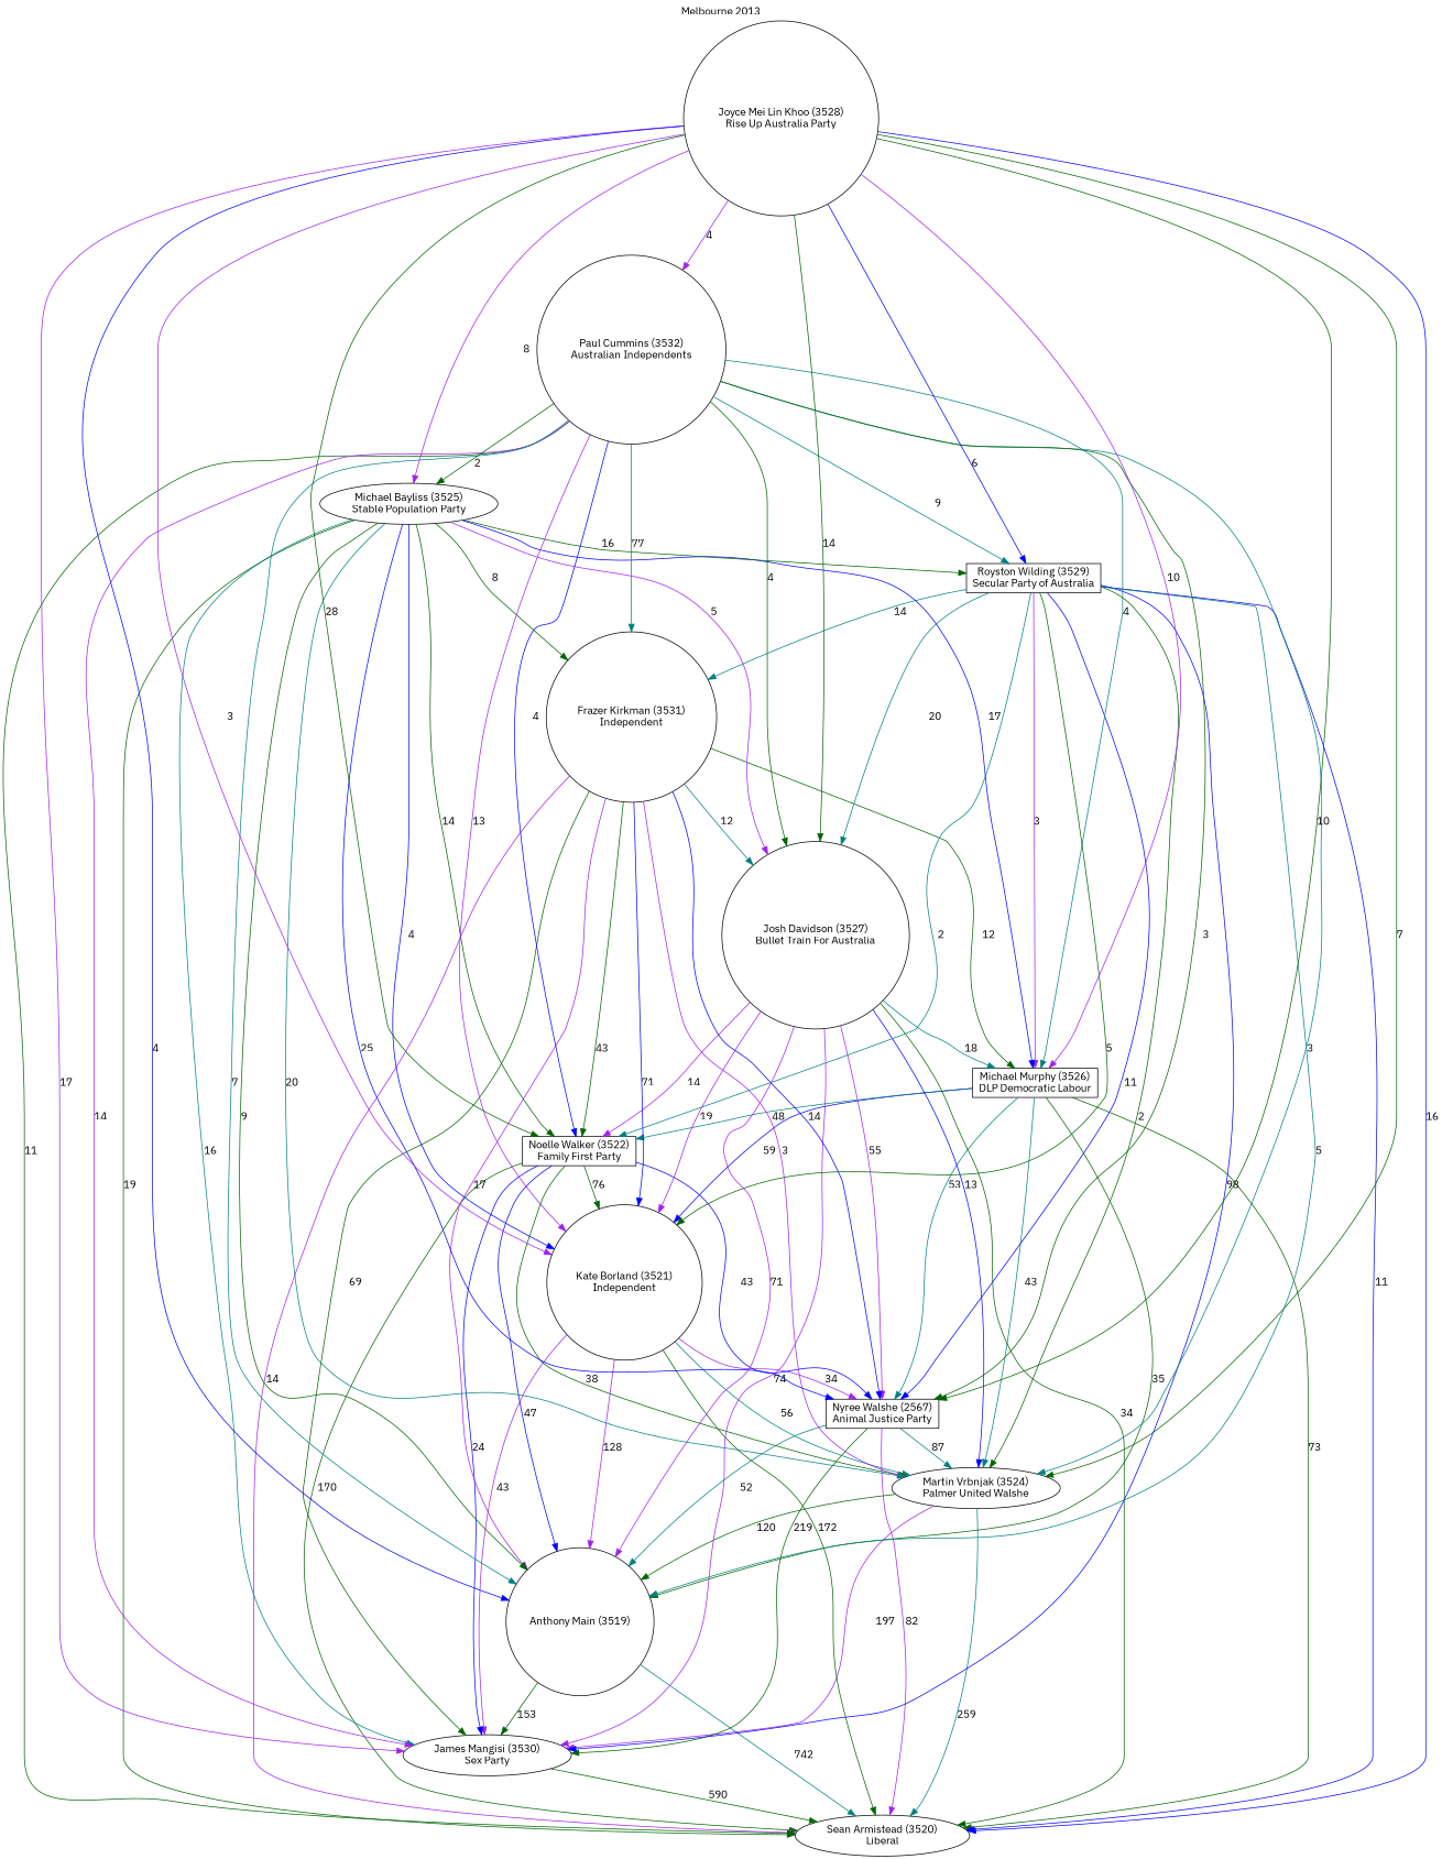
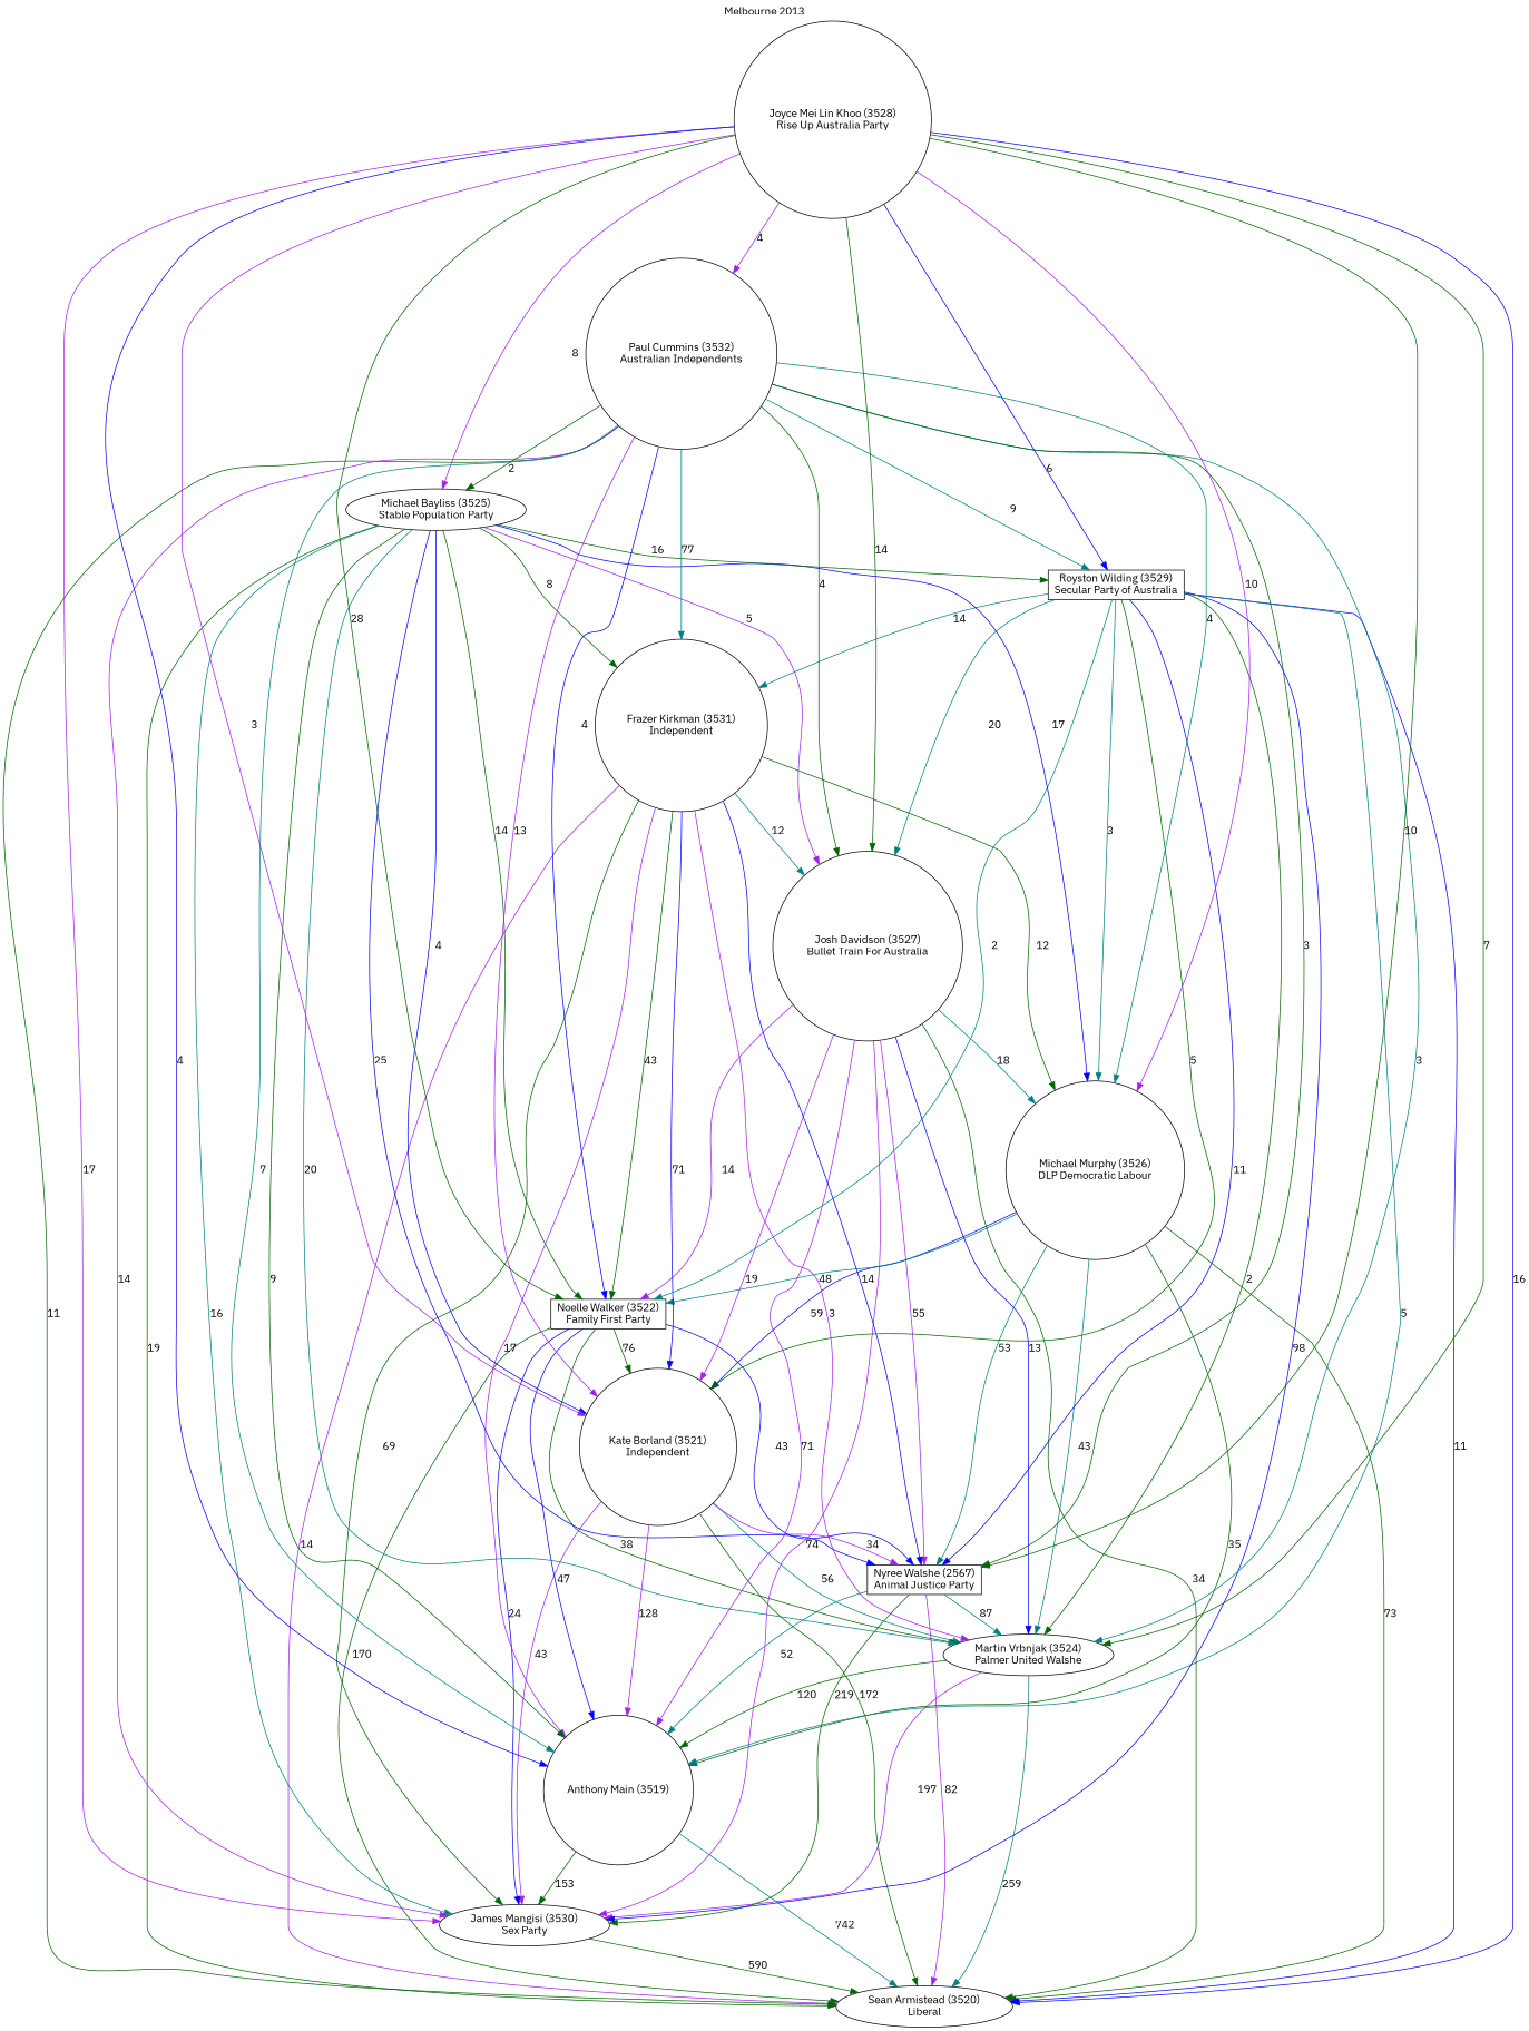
  digraph {
    fontname="IBM Plex Sans"
    label="Melbourne 2013"
    labelloc=t
    mclimit=10
    node [fontname="IBM Plex Sans" shape=circle]
    edge [color=darkgreen fontname="IBM Plex Sans"]
    n1 [label="Sean Armistead (3520)\nLiberal" shape=ellipse]
    n2 [label="James Mangisi (3530)\nSex Party" shape=ellipse]
    n3 [label="Anthony Main (3519)\n"]
    n4 [label="Martin Vrbnjak (3524)\nPalmer United Walshe" shape=ellipse]
    n5 [label="Nyree Walshe (2567)\nAnimal Justice Party" shape=box]
    n6 [label="Kate Borland (3521)\nIndependent"]
    n7 [label="Noelle Walker (3522)\nFamily First Party" shape=box]
-   n8 [label="Michael Murphy (3526)\nDLP Democratic Labour" shape=box]
+   n8 [label="Michael Murphy (3526)\nDLP Democratic Labour"]
    n9 [label="Josh Davidson (3527)\nBullet Train For Australia"]
    n10 [label="Frazer Kirkman (3531)\nIndependent"]
    n11 [label="Royston Wilding (3529)\nSecular Party of Australia" shape=box]
    n12 [label="Michael Bayliss (3525)\nStable Population Party" shape=ellipse]
    n13 [label="Paul Cummins (3532)\nAustralian Independents"]
    n14 [label="Joyce Mei Lin Khoo (3528)\nRise Up Australia Party"]
    n2 -> n1 [label=590]
    n3 -> n1 [color=teal label=742]
    n3 -> n2 [label=153]
    n4 -> n1 [color=teal label=259]
    n4 -> n2 [color=purple label=197]
    n4 -> n3 [label=120]
    n5 -> n1 [color=purple label=82]
    n5 -> n2 [label=219]
    n5 -> n3 [color=teal label=52]
    n5 -> n4 [color=teal label=87]
    n6 -> n1 [label=172]
    n6 -> n2 [color=purple label=43]
    n6 -> n3 [color=purple label=128]
    n6 -> n4 [color=teal label=56]
    n6 -> n5 [color=purple label=34]
    n7 -> n1 [label=170]
    n7 -> n2 [color=blue label=24]
    n7 -> n3 [color=blue label=47]
    n7 -> n4 [label=38]
    n7 -> n5 [color=blue label=43]
    n7 -> n6 [label=76]
    n8 -> n1 [label=73]
    n8 -> n3 [label=35]
    n8 -> n4 [color=teal label=43]
    n8 -> n5 [color=teal label=53]
    n8 -> n6 [color=blue label=59]
    n8 -> n7 [color=teal label=48]
    n9 -> n1 [label=34]
    n9 -> n2 [color=purple label=74]
    n9 -> n3 [color=purple label=71]
    n9 -> n4 [color=blue label=13]
    n9 -> n5 [color=purple label=55]
    n9 -> n6 [color=purple label=19]
    n9 -> n7 [color=purple label=14]
    n9 -> n8 [color=teal label=18]
    n10 -> n1 [color=purple label=14]
    n10 -> n2 [label=69]
    n10 -> n3 [color=purple label=17]
    n10 -> n4 [color=purple label=3]
    n10 -> n5 [color=blue label=14]
    n10 -> n6 [color=blue label=71]
    n10 -> n7 [label=43]
    n10 -> n8 [label=12]
    n10 -> n9 [color=teal label=12]
    n11 -> n1 [color=blue label=11]
    n11 -> n2 [color=blue label=98]
    n11 -> n3 [color=teal label=5]
    n11 -> n4 [label=2]
    n11 -> n5 [color=blue label=11]
    n11 -> n6 [label=5]
    n11 -> n7 [color=teal label=2]
-   n11 -> n8 [color=purple label=3]
+   n11 -> n8 [color=teal label=3]
    n11 -> n9 [color=teal label=20]
    n11 -> n10 [color=teal label=14]
    n12 -> n1 [label=19]
    n12 -> n2 [color=teal label=16]
    n12 -> n3 [label=9]
    n12 -> n4 [color=teal label=20]
    n12 -> n5 [color=blue label=25]
    n12 -> n6 [color=blue label=4]
    n12 -> n7 [label=14]
    n12 -> n8 [color=blue label=17]
    n12 -> n9 [color=purple label=5]
    n12 -> n10 [label=8]
    n12 -> n11 [label=16]
    n13 -> n1 [label=11]
    n13 -> n2 [color=purple label=14]
    n13 -> n3 [color=teal label=7]
    n13 -> n4 [color=teal label=3]
    n13 -> n5 [label=3]
    n13 -> n6 [color=purple label=13]
    n13 -> n7 [color=blue label=4]
    n13 -> n8 [color=teal label=4]
    n13 -> n9 [label=4]
    n13 -> n10 [color=teal label=77]
    n13 -> n11 [color=teal label=9]
    n13 -> n12 [label=2]
    n14 -> n1 [color=blue label=16]
    n14 -> n2 [color=purple label=17]
    n14 -> n3 [color=blue label=4]
    n14 -> n4 [label=7]
    n14 -> n5 [label=10]
    n14 -> n6 [color=purple label=3]
    n14 -> n7 [label=28]
    n14 -> n8 [color=purple label=10]
    n14 -> n9 [label=14]
    n14 -> n11 [color=blue label=6]
    n14 -> n12 [color=purple label=8]
    n14 -> n13 [color=purple label=4]
  }
